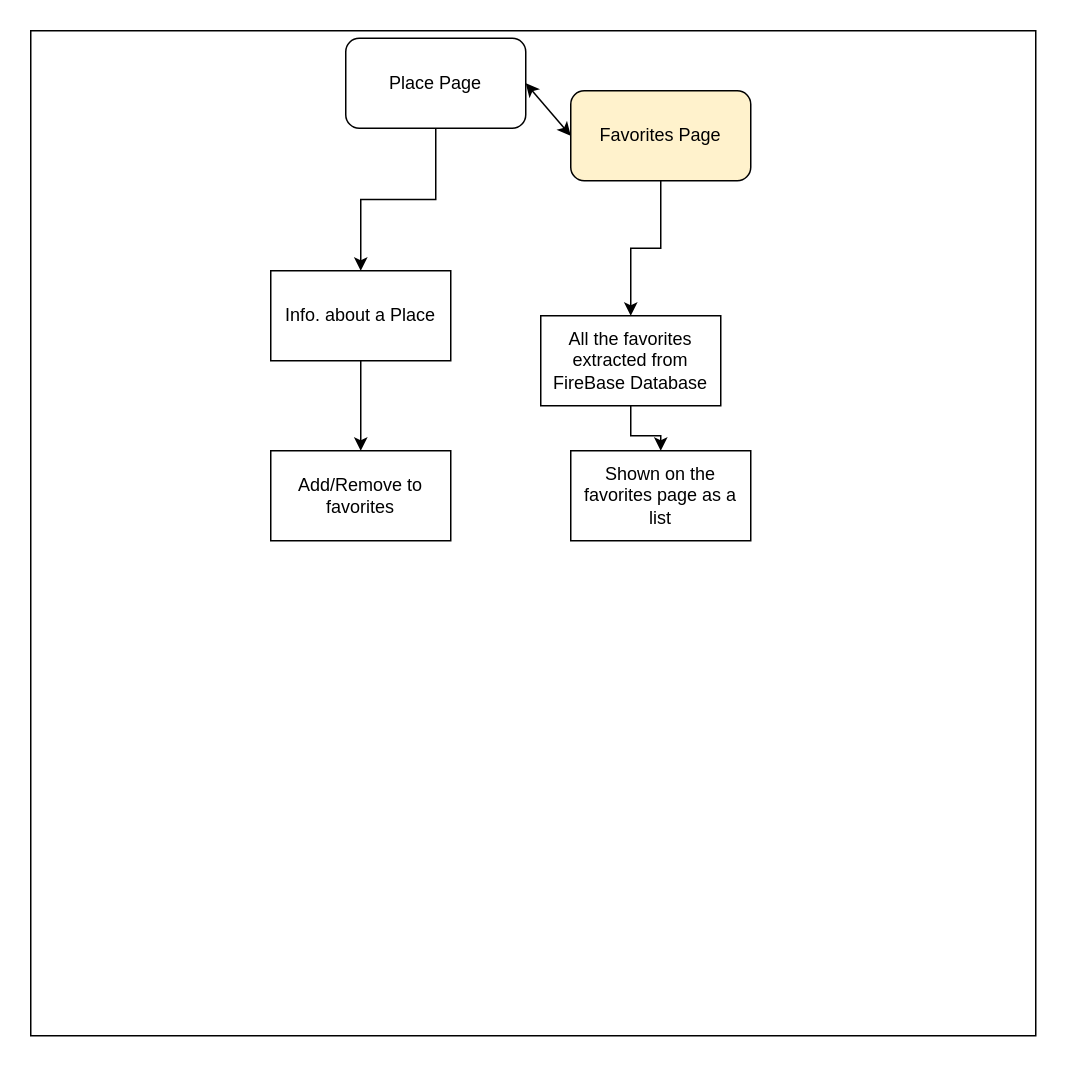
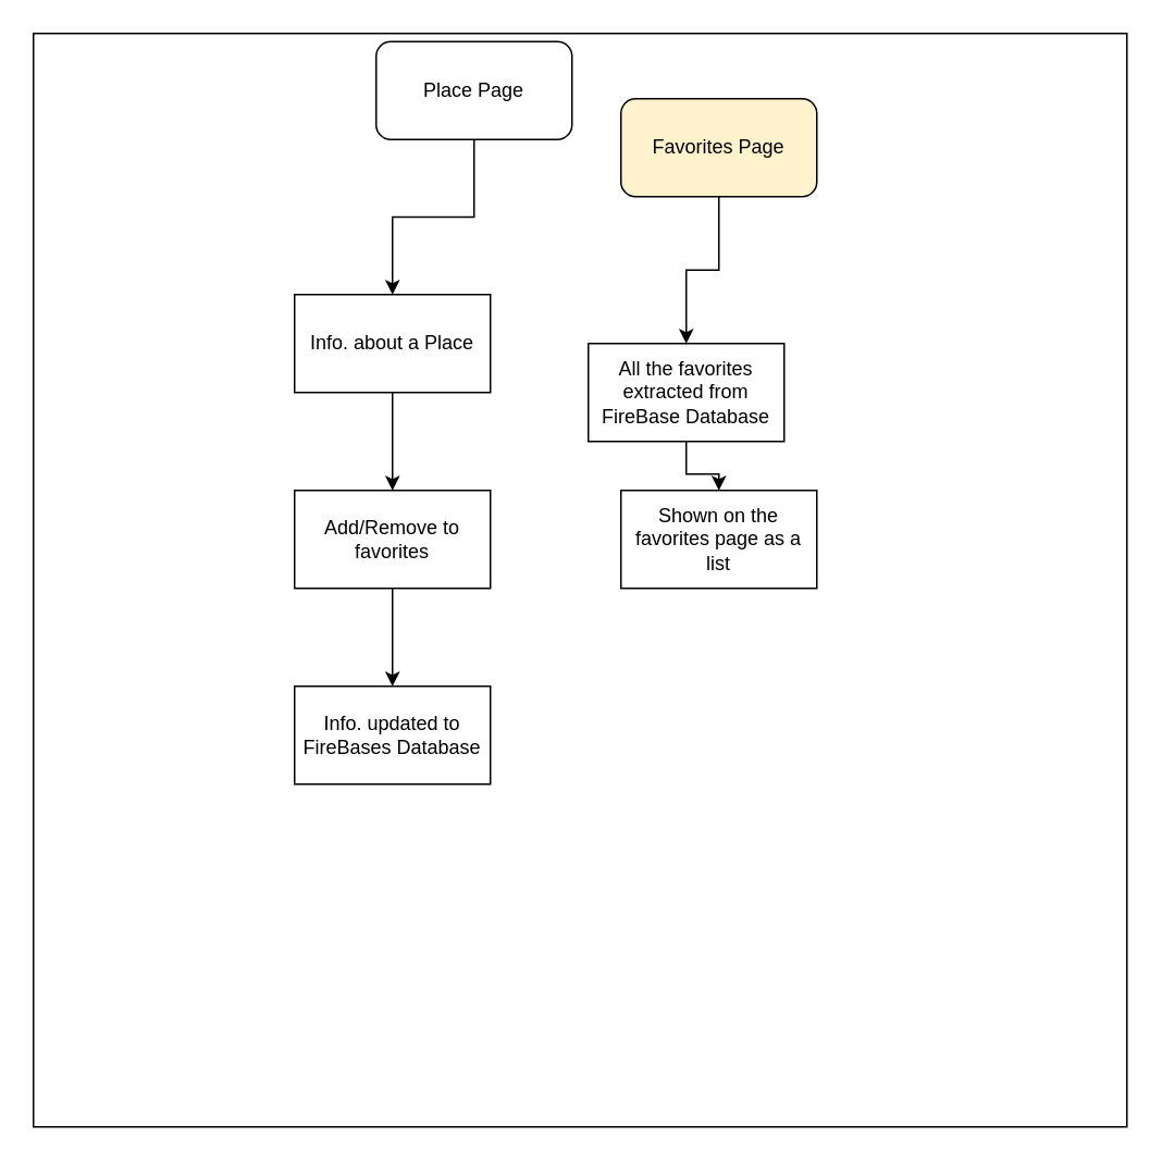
  <mxCell id="0" />
  <mxCell id="1" parent="0" />
  <mxCell id="2" value="" style="whiteSpace=wrap;html=1;aspect=fixed;" vertex="1" parent="1"><mxGeometry width="670" height="670" as="geometry" x="20" y="20" /></mxCell>
  <mxCell id="3" style="edgeStyle=orthogonalEdgeStyle;rounded=0;orthogonalLoop=1;jettySize=auto;html=1;entryX=0.5;entryY=0;entryDx=0;entryDy=0;" edge="1" parent="1" source="4" target="10"><mxGeometry relative="1" as="geometry" /></mxCell>
  <mxCell id="4" value="Info. about a Place" style="rounded=0;whiteSpace=wrap;html=1;" vertex="1" parent="1"><mxGeometry x="180" y="180" width="120" height="60" as="geometry" /></mxCell>
  <mxCell id="5" style="edgeStyle=orthogonalEdgeStyle;rounded=0;orthogonalLoop=1;jettySize=auto;html=1;entryX=0.5;entryY=0;entryDx=0;entryDy=0;" edge="1" parent="1" source="6" target="4"><mxGeometry relative="1" as="geometry" /></mxCell>
  <mxCell id="6" value="Place Page" style="rounded=1;whiteSpace=wrap;html=1;" vertex="1" parent="1"><mxGeometry x="230" y="25" width="120" height="60" as="geometry" /></mxCell>
  <mxCell id="7" style="edgeStyle=orthogonalEdgeStyle;rounded=0;orthogonalLoop=1;jettySize=auto;html=1;entryX=0.5;entryY=0;entryDx=0;entryDy=0;" edge="1" parent="1" source="8" target="13"><mxGeometry relative="1" as="geometry" /></mxCell>
  <mxCell id="8" value="Favorites Page" style="rounded=1;whiteSpace=wrap;html=1;fillColor=#fff2cc;" vertex="1" parent="1"><mxGeometry x="380" y="60" width="120" height="60" as="geometry" /></mxCell>
+ <mxCell id="9" style="edgeStyle=orthogonalEdgeStyle;rounded=0;orthogonalLoop=1;jettySize=auto;html=1;entryX=0.5;entryY=0;entryDx=0;entryDy=0;" edge="1" parent="1" source="10" target="11"><mxGeometry relative="1" as="geometry" /></mxCell>
  <mxCell id="10" value="Add/Remove to favorites" style="rounded=0;whiteSpace=wrap;html=1;" vertex="1" parent="1"><mxGeometry x="180" y="300" width="120" height="60" as="geometry" /></mxCell>
+ <mxCell id="11" value="Info. updated to FireBases Database" style="rounded=0;whiteSpace=wrap;html=1;" vertex="1" parent="1"><mxGeometry x="180" y="420" width="120" height="60" as="geometry" /></mxCell>
  <mxCell id="12" style="edgeStyle=orthogonalEdgeStyle;rounded=0;orthogonalLoop=1;jettySize=auto;html=1;entryX=0.5;entryY=0;entryDx=0;entryDy=0;" edge="1" parent="1" source="13" target="14"><mxGeometry relative="1" as="geometry" /></mxCell>
  <mxCell id="13" value="All the favorites extracted from FireBase Database" style="rounded=0;whiteSpace=wrap;html=1;" vertex="1" parent="1"><mxGeometry x="360" y="210" width="120" height="60" as="geometry" /></mxCell>
  <mxCell id="14" value="Shown on the favorites page as a list" style="rounded=0;whiteSpace=wrap;html=1;" vertex="1" parent="1"><mxGeometry x="380" y="300" width="120" height="60" as="geometry" /></mxCell>
- <mxCell id="15" value="" style="endArrow=classic;startArrow=classic;html=1;entryX=0;entryY=0.5;entryDx=0;entryDy=0;exitX=1;exitY=0.5;exitDx=0;exitDy=0;" edge="1" parent="1" source="6" target="8"><mxGeometry width="50" height="50" relative="1" as="geometry"><mxPoint x="410" y="350" as="sourcePoint" /><mxPoint x="460" y="300" as="targetPoint" /></mxGeometry></mxCell>
